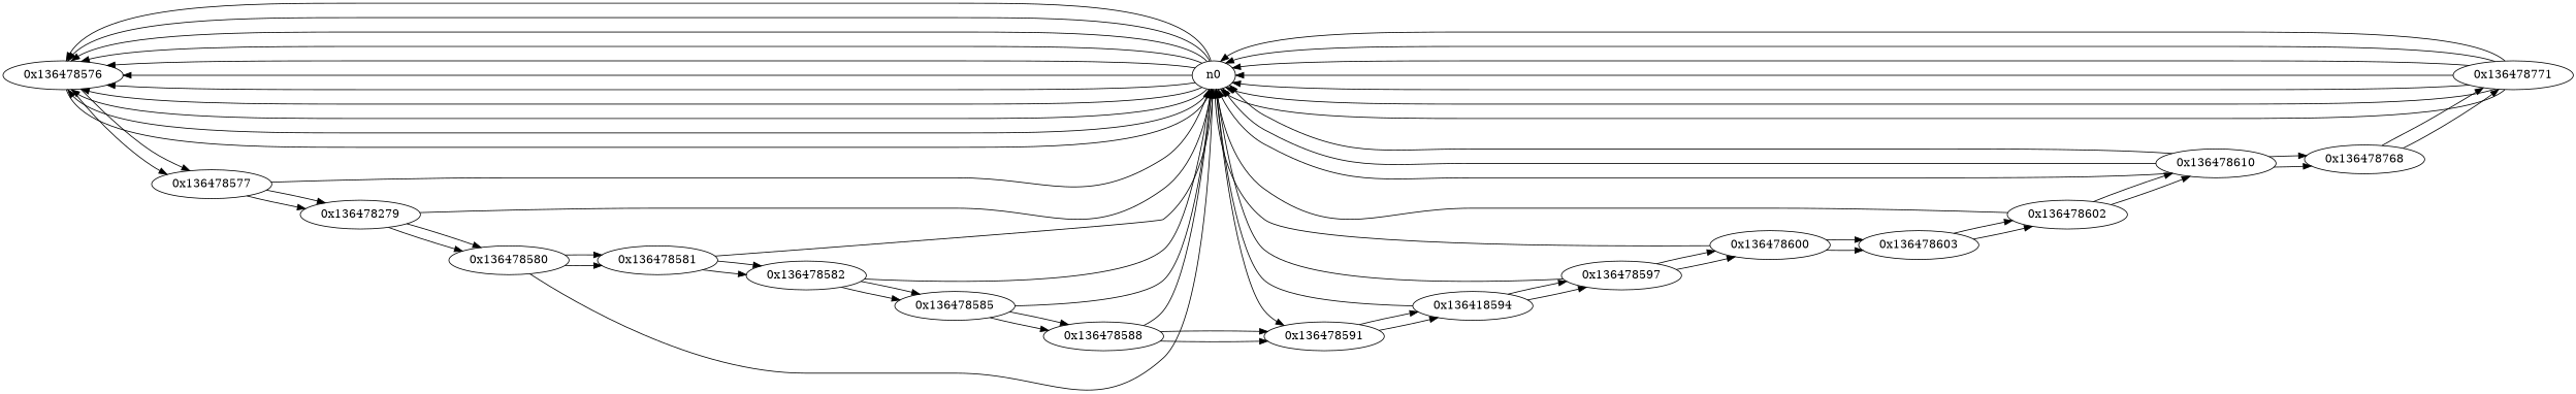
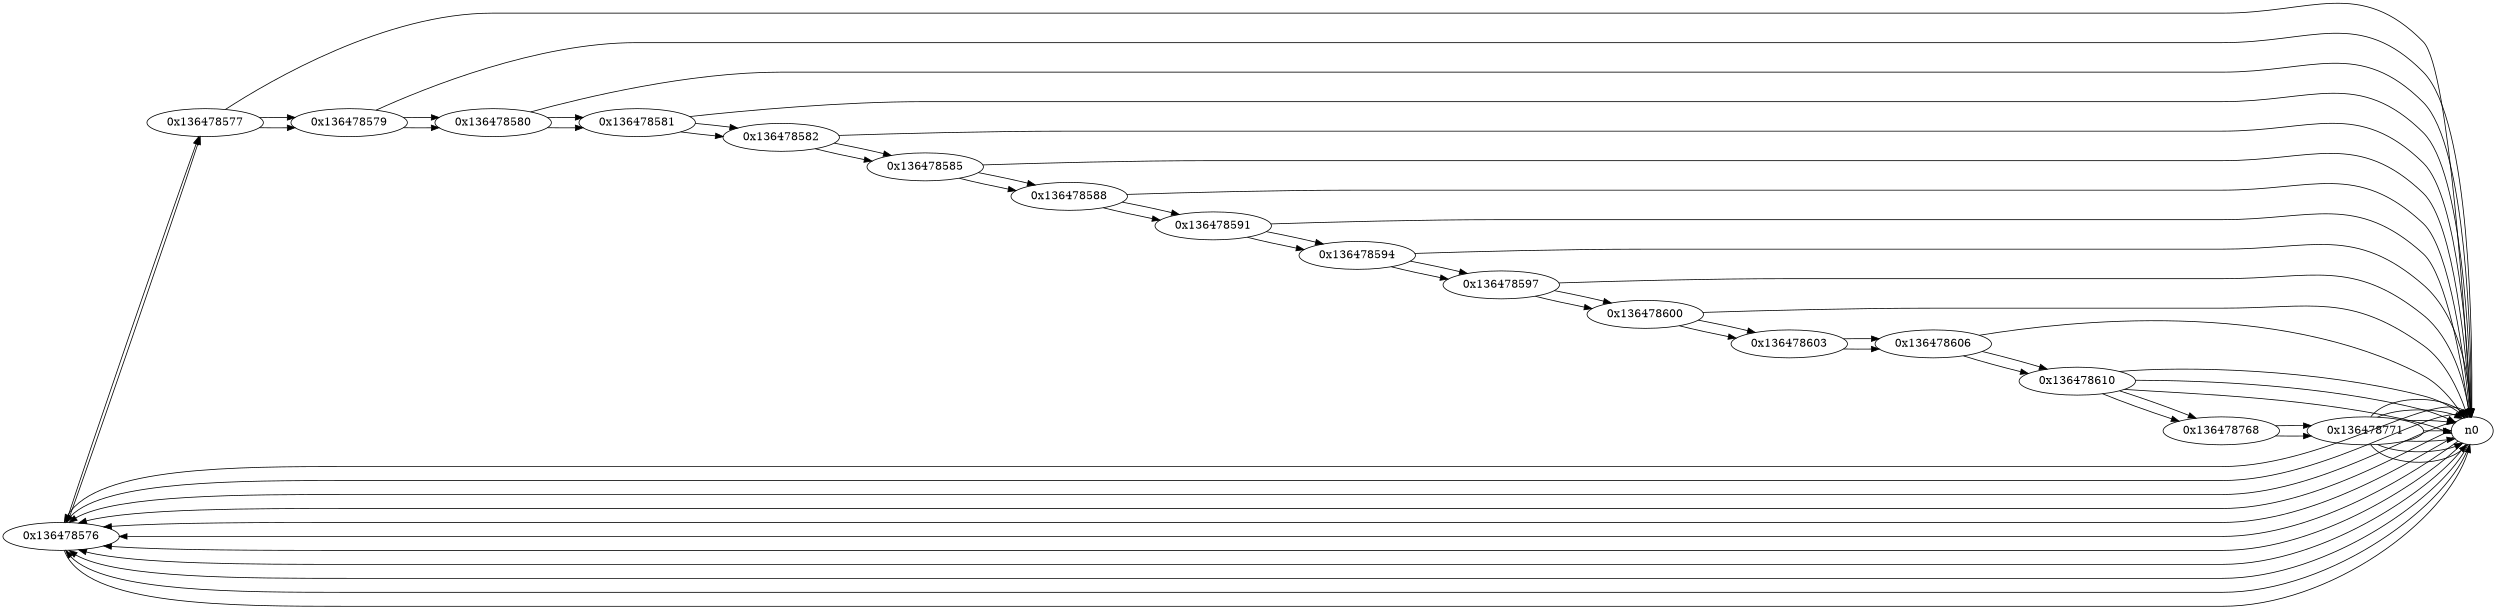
  digraph {
    rankdir=LR
    n1 [label="0x136478576"]
    n2 [label="0x136478577"]
    n0
-   n3 [label="0x136478279"]
+   n3 [label="0x136478579"]
    n4 [label="0x136478580"]
    n5 [label="0x136478581"]
    n6 [label="0x136478582"]
    n7 [label="0x136478585"]
    n8 [label="0x136478588"]
    n9 [label="0x136478591"]
-   n10 [label="0x136418594"]
+   n10 [label="0x136478594"]
    n11 [label="0x136478597"]
    n12 [label="0x136478600"]
    n13 [label="0x136478603"]
-   n14 [label="0x136478602"]
+   n14 [label="0x136478606"]
    n15 [label="0x136478610"]
    n16 [label="0x136478768"]
    n17 [label="0x136478771"]
    n1 -> n2
    n1 -> n2
    n1 -> n0
    n2 -> n0
    n2 -> n3
    n2 -> n3
    n0 -> n1
    n0 -> n1
    n0 -> n1
    n0 -> n1
    n0 -> n1
    n0 -> n1
    n0 -> n1
    n0 -> n1
    n0 -> n1
    n0 -> n1
    n3 -> n0
    n3 -> n4
    n3 -> n4
    n4 -> n0
    n4 -> n5
    n4 -> n5
    n5 -> n0
    n5 -> n6
    n5 -> n6
    n6 -> n0
    n6 -> n7
    n6 -> n7
    n7 -> n0
    n7 -> n8
    n7 -> n8
    n8 -> n0
    n8 -> n9
    n8 -> n9
-   n0 -> n9
+   n9 -> n0
    n9 -> n10
    n9 -> n10
    n10 -> n0
    n10 -> n11
    n10 -> n11
    n11 -> n0
    n11 -> n12
    n11 -> n12
    n12 -> n0
    n12 -> n13
    n12 -> n13
    n13 -> n14
    n13 -> n14
    n14 -> n0
    n14 -> n15
    n14 -> n15
    n15 -> n0
    n15 -> n0
    n15 -> n0
    n15 -> n16
    n15 -> n16
    n16 -> n17
    n16 -> n17
    n17 -> n0
    n17 -> n0
    n17 -> n0
    n17 -> n0
    n17 -> n0
    n17 -> n0
    n17 -> n0
  }
